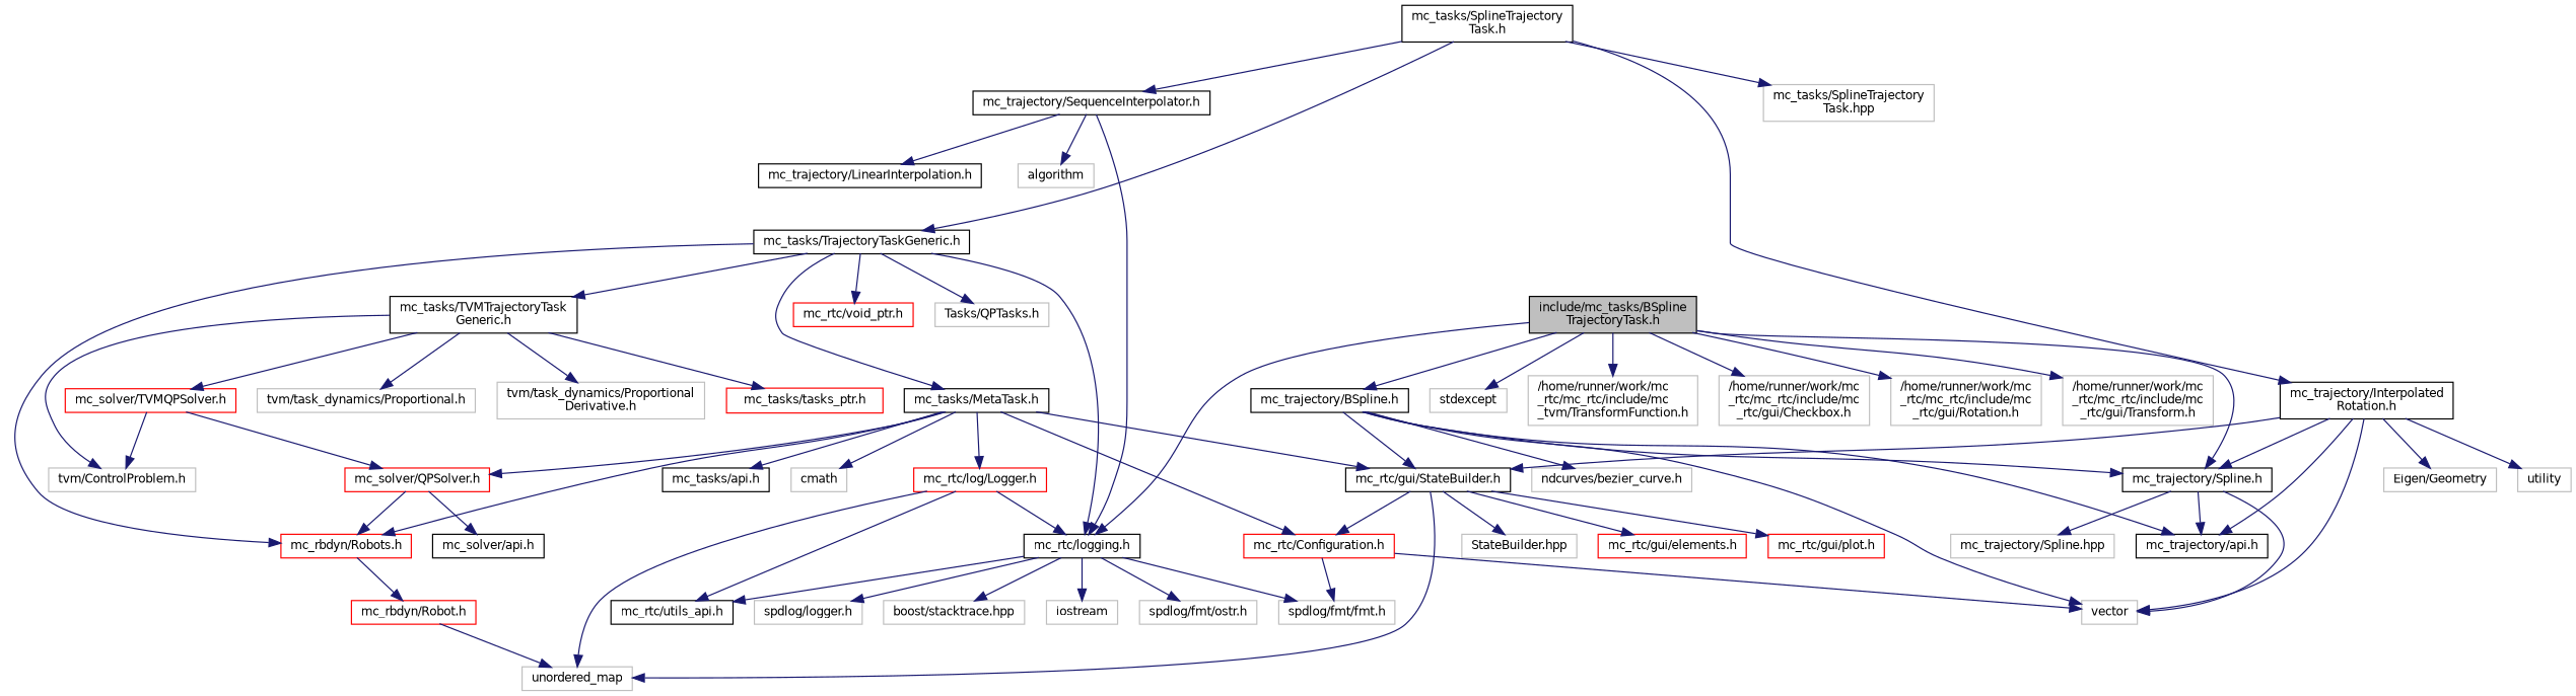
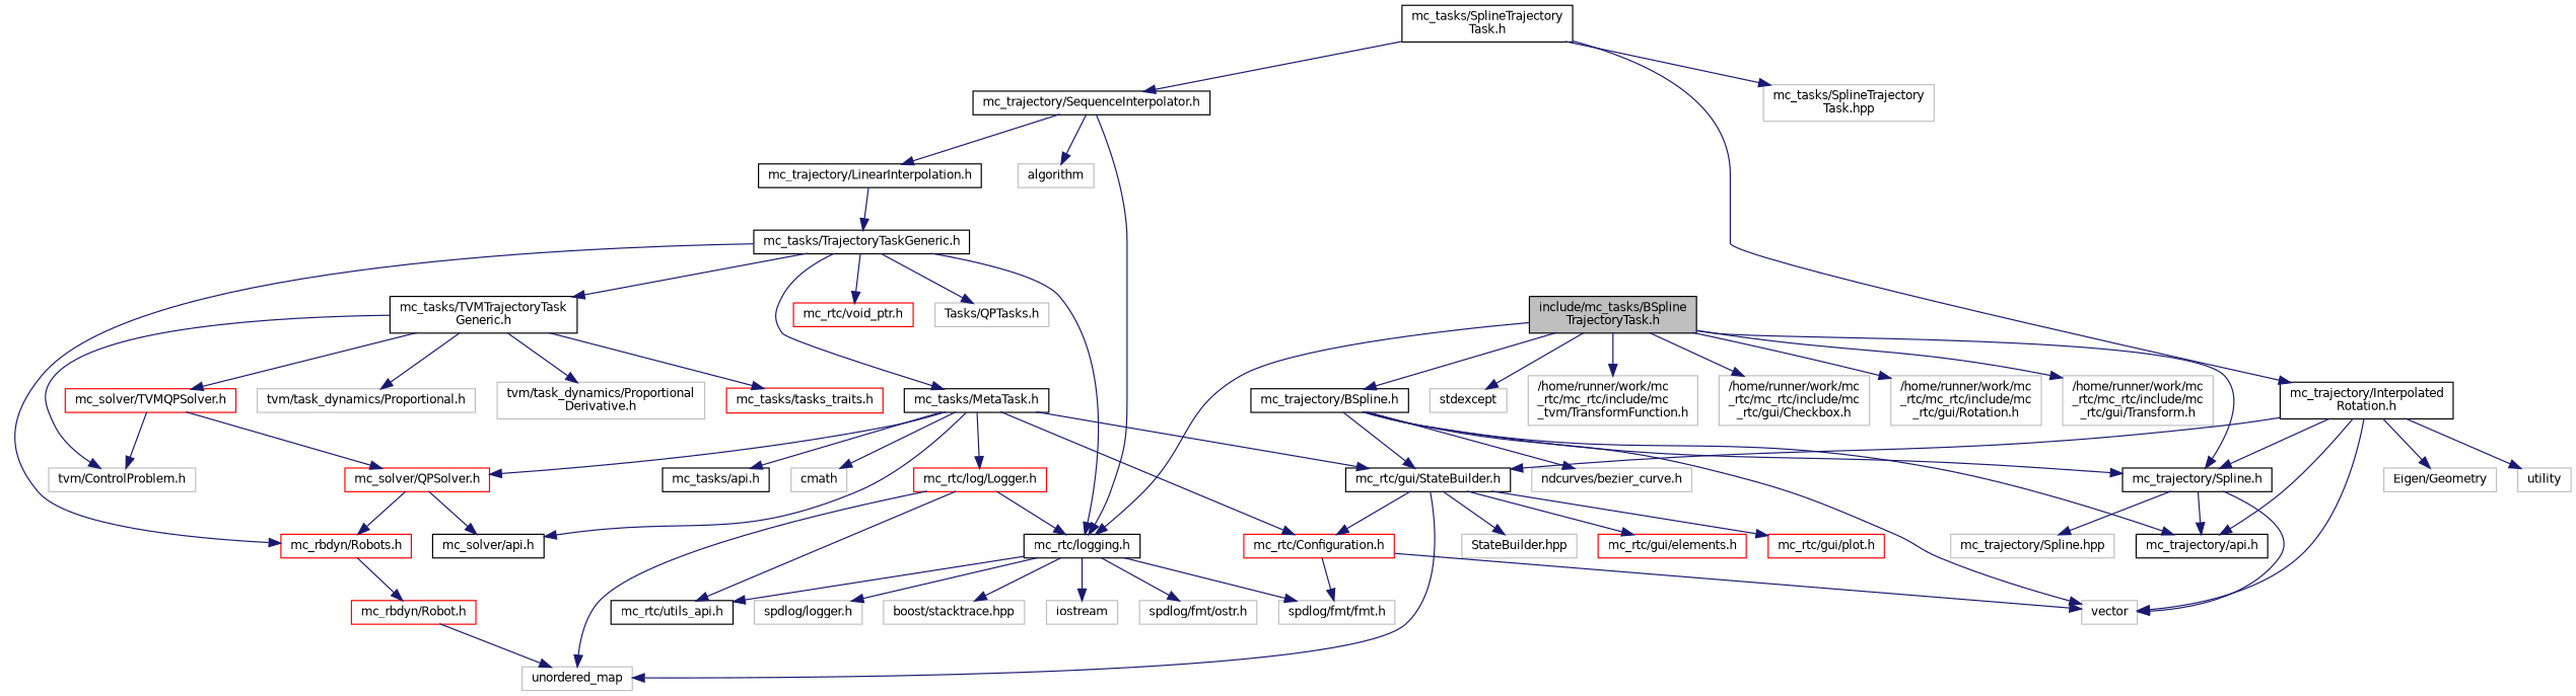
  digraph {
    node [color=grey75 fillcolor=white fontname=Helvetica fontsize=10 shape=record style=filled]
    edge [color=midnightblue fontname=Helvetica fontsize=10 labelfontname=Helvetica labelfontsize=10 style=solid]
    n1 [color=black fillcolor=grey75 fontcolor=black height=0.2 label="include/mc_tasks/BSpline\lTrajectoryTask.h" width=0.4]
    n2 [color=black height=0.2 label="mc_rtc/logging.h" width=0.4]
    n3 [color=black height=0.2 label="mc_trajectory/Spline.h" width=0.4]
    n4 [height=0.2 label=stdexcept width=0.4]
    n5 [height=0.2 label="/home/runner/work/mc\l_rtc/mc_rtc/include/mc\l_tvm/TransformFunction.h" width=0.4]
    n6 [height=0.2 label="/home/runner/work/mc\l_rtc/mc_rtc/include/mc\l_rtc/gui/Checkbox.h" width=0.4]
    n7 [height=0.2 label="/home/runner/work/mc\l_rtc/mc_rtc/include/mc\l_rtc/gui/Rotation.h" width=0.4]
    n8 [height=0.2 label="/home/runner/work/mc\l_rtc/mc_rtc/include/mc\l_rtc/gui/Transform.h" width=0.4]
    n9 [color=black height=0.2 label="mc_trajectory/BSpline.h" width=0.4]
    n10 [color=black height=0.2 label="mc_tasks/SplineTrajectory\lTask.h" width=0.4]
    n11 [color=black height=0.2 label="mc_tasks/TrajectoryTaskGeneric.h" width=0.4]
    n12 [color=black height=0.2 label="mc_trajectory/Interpolated\lRotation.h" width=0.4]
    n13 [color=black height=0.2 label="mc_trajectory/SequenceInterpolator.h" width=0.4]
    n14 [height=0.2 label="mc_tasks/SplineTrajectory\lTask.hpp" width=0.4]
    n15 [height=0.2 label="spdlog/fmt/fmt.h" width=0.4]
    n16 [color=black height=0.2 label="mc_rtc/utils_api.h" width=0.4]
    n17 [height=0.2 label=iostream width=0.4]
    n18 [height=0.2 label="spdlog/fmt/ostr.h" width=0.4]
    n19 [height=0.2 label="spdlog/logger.h" width=0.4]
    n20 [height=0.2 label="boost/stacktrace.hpp" width=0.4]
    n21 [height=0.2 label=vector width=0.4]
    n22 [color=black height=0.2 label="mc_trajectory/api.h" width=0.4]
    n23 [height=0.2 label="mc_trajectory/Spline.hpp" width=0.4]
    n24 [color=black height=0.2 label="mc_rtc/gui/StateBuilder.h" width=0.4]
    n25 [height=0.2 label="ndcurves/bezier_curve.h" width=0.4]
    n26 [color=black height=0.2 label="mc_tasks/MetaTask.h" width=0.4]
    n27 [color=red height=0.2 label="mc_rbdyn/Robots.h" width=0.4]
    n28 [color=black height=0.2 label="mc_tasks/TVMTrajectoryTask\lGeneric.h" width=0.4]
    n29 [color=red height=0.2 label="mc_rtc/void_ptr.h" width=0.4]
    n30 [height=0.2 label="Tasks/QPTasks.h" width=0.4]
    n31 [height=0.2 label="Eigen/Geometry" width=0.4]
    n32 [height=0.2 label=utility width=0.4]
    n33 [color=black height=0.2 label="mc_trajectory/LinearInterpolation.h" width=0.4]
    n34 [height=0.2 label=algorithm width=0.4]
    n35 [color=black height=0.2 label="mc_tasks/api.h" width=0.4]
    n36 [color=red height=0.2 label="mc_rtc/Configuration.h" width=0.4]
    n37 [color=red height=0.2 label="mc_rtc/log/Logger.h" width=0.4]
    n38 [color=red height=0.2 label="mc_solver/QPSolver.h" width=0.4]
    n39 [color=black height=0.2 label="mc_solver/api.h" width=0.4]
    n40 [height=0.2 label=cmath width=0.4]
    n41 [color=red height=0.2 label="mc_rbdyn/Robot.h" width=0.4]
-   n42 [color=red height=0.2 label="mc_tasks/tasks_ptr.h" width=0.4]
+   n42 [color=red height=0.2 label="mc_tasks/tasks_traits.h" width=0.4]
    n43 [color=red height=0.2 label="mc_solver/TVMQPSolver.h" width=0.4]
    n44 [height=0.2 label="tvm/ControlProblem.h" width=0.4]
    n45 [height=0.2 label="tvm/task_dynamics/Proportional.h" width=0.4]
    n46 [height=0.2 label="tvm/task_dynamics/Proportional\lDerivative.h" width=0.4]
    n47 [color=red height=0.2 label="mc_rtc/gui/elements.h" width=0.4]
    n48 [color=red height=0.2 label="mc_rtc/gui/plot.h" width=0.4]
    n49 [height=0.2 label=unordered_map width=0.4]
    n50 [height=0.2 label="StateBuilder.hpp" width=0.4]
    n1 -> n2
    n1 -> n3
    n1 -> n4
    n1 -> n5
    n1 -> n6
    n1 -> n7
    n1 -> n8
    n1 -> n9
    n2 -> n15
    n2 -> n16
    n2 -> n17
    n2 -> n18
    n2 -> n19
    n2 -> n20
    n3 -> n21
    n3 -> n22
    n3 -> n23
    n9 -> n3
    n9 -> n21
    n9 -> n22
    n9 -> n24
    n9 -> n25
-   n10 -> n11
+   n33 -> n11
    n10 -> n12
    n10 -> n13
    n10 -> n14
    n11 -> n2
    n11 -> n26
    n11 -> n27
    n11 -> n28
    n11 -> n29
    n11 -> n30
    n12 -> n3
    n12 -> n21
    n12 -> n22
    n12 -> n24
    n12 -> n31
    n12 -> n32
    n13 -> n2
    n13 -> n33
    n13 -> n34
    n24 -> n36
    n24 -> n47
    n24 -> n48
    n24 -> n49
    n24 -> n50
    n26 -> n24
    n26 -> n35
    n26 -> n36
    n26 -> n37
    n26 -> n38
-   n26 -> n27
+   n26 -> n39
    n26 -> n40
    n27 -> n41
    n28 -> n42
    n28 -> n43
    n28 -> n44
    n28 -> n45
    n28 -> n46
    n36 -> n15
    n36 -> n21
    n37 -> n2
    n37 -> n16
    n37 -> n49
    n38 -> n27
    n38 -> n39
    n41 -> n49
    n43 -> n38
    n43 -> n44
  }
